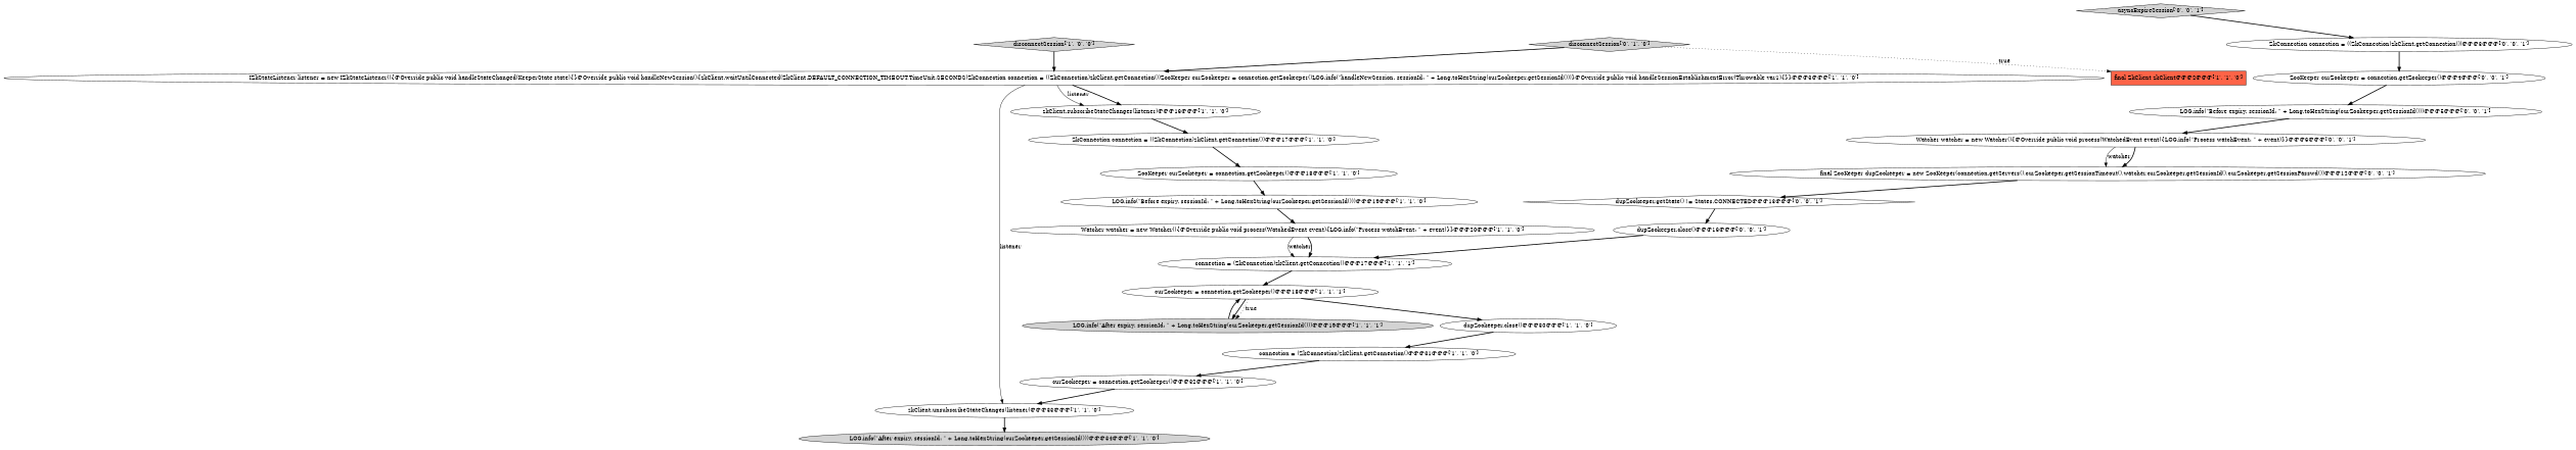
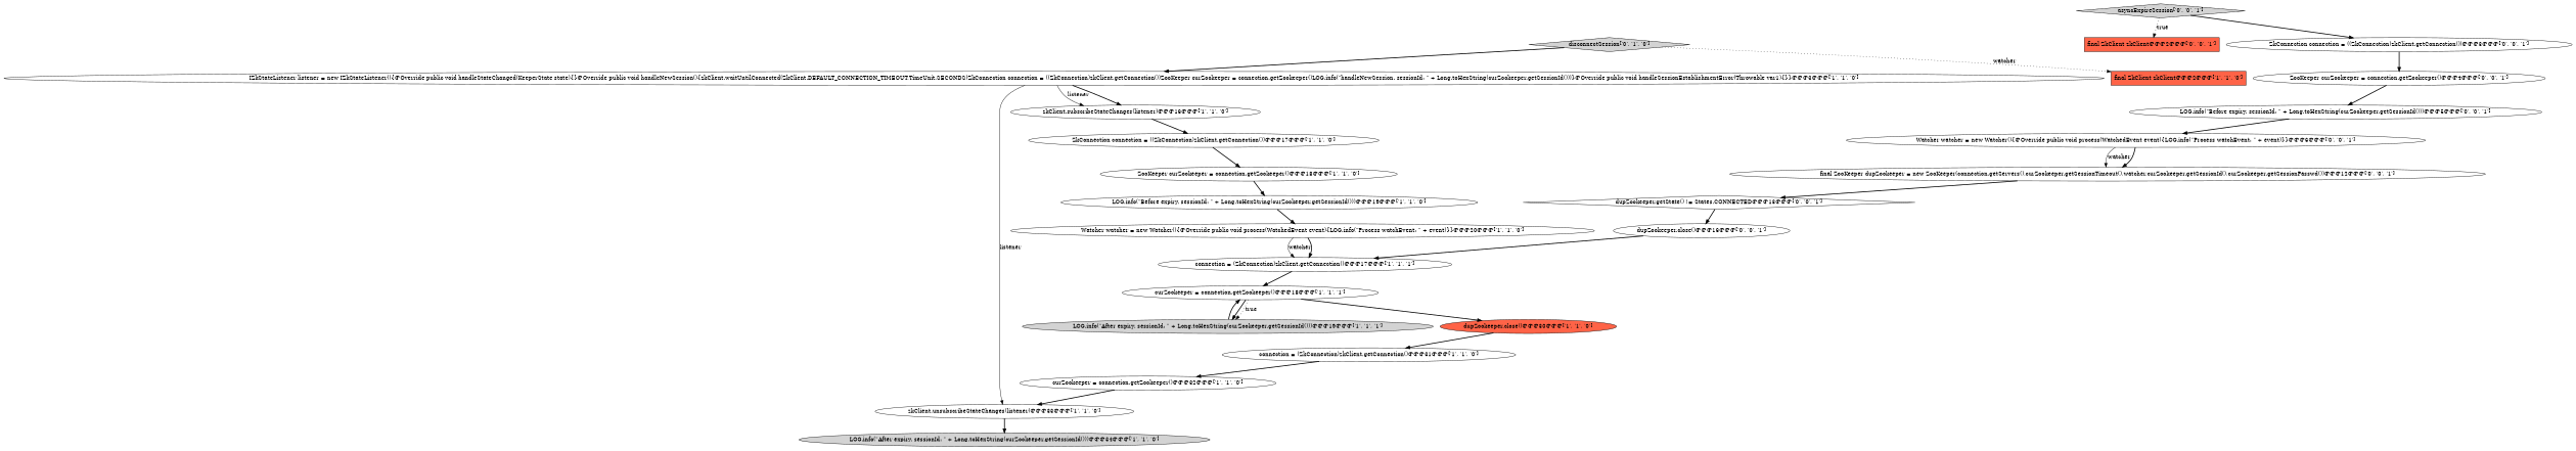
  digraph {
    node [fillcolor=white shape=ellipse style=filled]
    edge [style=bold]
    n1 [label="LOG.info(\"Before expiry. sessionId: \" + Long.toHexString(curZookeeper.getSessionId()))@@@19@@@['1', '1', '0']"]
    n2 [label="Watcher watcher = new Watcher(){@Override public void process(WatchedEvent event){LOG.info(\"Process watchEvent: \" + event)}}@@@20@@@['1', '1', '0']"]
    n3 [label="connection = (ZkConnection)zkClient.getConnection()@@@17@@@['1', '1', '1']"]
    n4 [label="final ZooKeeper dupZookeeper = new ZooKeeper(connection.getServers(),curZookeeper.getSessionTimeout(),watcher,curZookeeper.getSessionId(),curZookeeper.getSessionPasswd())@@@12@@@['0', '0', '1']"]
    n5 [label="dupZookeeper.getState() != States.CONNECTED@@@13@@@['0', '0', '1']" shape=diamond]
    n6 [label="dupZookeeper.close()@@@16@@@['0', '0', '1']"]
    n7 [label="IZkStateListener listener = new IZkStateListener(){@Override public void handleStateChanged(KeeperState state){}@Override public void handleNewSession(){zkClient.waitUntilConnected(ZkClient.DEFAULT_CONNECTION_TIMEOUT,TimeUnit.SECONDS)ZkConnection connection = ((ZkConnection)zkClient.getConnection())ZooKeeper curZookeeper = connection.getZookeeper()LOG.info(\"handleNewSession. sessionId: \" + Long.toHexString(curZookeeper.getSessionId()))}@Override public void handleSessionEstablishmentError(Throwable var1){}}@@@3@@@['1', '1', '0']"]
    n8 [label="zkClient.subscribeStateChanges(listener)@@@16@@@['1', '1', '0']"]
    n9 [label="zkClient.unsubscribeStateChanges(listener)@@@33@@@['1', '1', '0']"]
    n10 [label="ZkConnection connection = ((ZkConnection)zkClient.getConnection())@@@17@@@['1', '1', '0']"]
    n11 [fillcolor=lightgray label="LOG.info(\"After expiry. sessionId: \" + Long.toHexString(curZookeeper.getSessionId()))@@@34@@@['1', '1', '0']"]
    n12 [label="connection = (ZkConnection)zkClient.getConnection()@@@31@@@['1', '1', '0']"]
    n13 [label="curZookeeper = connection.getZookeeper()@@@32@@@['1', '1', '0']"]
    n14 [label="Watcher watcher = new Watcher(){@Override public void process(WatchedEvent event){LOG.info(\"Process watchEvent: \" + event)}}@@@6@@@['0', '0', '1']"]
    n15 [fillcolor=lightgray label="LOG.info(\"After expiry. sessionId: \" + Long.toHexString(curZookeeper.getSessionId()))@@@19@@@['1', '1', '1']"]
    n16 [label="curZookeeper = connection.getZookeeper()@@@18@@@['1', '1', '1']"]
-   n17 [label="dupZookeeper.close()@@@30@@@['1', '1', '0']"]
+   n17 [fillcolor=tomato label="dupZookeeper.close()@@@30@@@['1', '1', '0']"]
    n18 [label="ZooKeeper curZookeeper = connection.getZookeeper()@@@18@@@['1', '1', '0']"]
    n19 [fillcolor=tomato label="final ZkClient zkClient@@@2@@@['1', '1', '0']" shape=box]
+   n20 [fillcolor=tomato label="final ZkClient zkClient@@@2@@@['0', '0', '1']" shape=box]
    n21 [label="ZooKeeper curZookeeper = connection.getZookeeper()@@@4@@@['0', '0', '1']"]
    n22 [label="LOG.info(\"Before expiry. sessionId: \" + Long.toHexString(curZookeeper.getSessionId()))@@@5@@@['0', '0', '1']"]
-   n23 [fillcolor=lightgray label="disconnectSession['1', '0', '0']" shape=diamond]
    n24 [fillcolor=lightgray label="asyncExpireSession['0', '0', '1']" shape=diamond]
    n25 [label="ZkConnection connection = ((ZkConnection)zkClient.getConnection())@@@3@@@['0', '0', '1']"]
    n26 [fillcolor=lightgray label="disconnectSession['0', '1', '0']" shape=diamond]
    n1 -> n2
    n2 -> n3 [label=watcher style=solid]
    n2 -> n3
    n3 -> n16
    n4 -> n5
    n5 -> n6
    n6 -> n3
    n7 -> n8
    n7 -> n8 [label=listener style=solid]
    n7 -> n9 [label=listener style=solid]
    n8 -> n10
    n9 -> n11
    n10 -> n18
    n12 -> n13
    n13 -> n9
    n14 -> n4 [label=watcher style=solid]
    n14 -> n4
    n15 -> n16
    n16 -> n15
    n16 -> n15 [label=true style=dotted]
    n16 -> n17
    n17 -> n12
    n18 -> n1
    n21 -> n22
    n22 -> n14
-   n23 -> n7
+   n24 -> n20 [label=true style=dotted]
    n24 -> n25
    n25 -> n21
    n26 -> n7
-   n26 -> n19 [label=true style=dotted]
+   n26 -> n19 [label=watcher style=dotted]
  }
